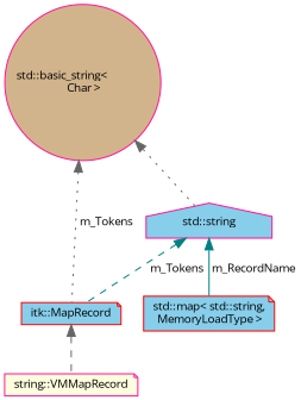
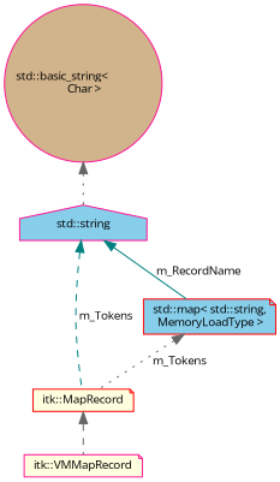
  digraph {
    fontname="Open Sans"
    node [color=deeppink fillcolor=lightyellow fontname="Open Sans" fontsize=10 shape=note style=filled]
    edge [color=gray40 dir=back fontname="Open Sans" fontsize=10 labelfontname=Helvetica labelfontsize=10 style=dashed]
-   n1 [fontcolor=black height=0.2 label="string::VMMapRecord" width=0.4]
-   n2 [color=red fillcolor=skyblue height=0.2 label="itk::MapRecord" width=0.4]
+   n1 [fontcolor=black height=0.2 label="itk::VMMapRecord" width=0.4]
+   n2 [color=red height=0.2 label="itk::MapRecord" width=0.4]
    n3 [fillcolor=skyblue height=0.2 label="std::string" shape=house width=0.4]
    n4 [color=red fillcolor=skyblue height=0.2 label="std::map\< std::string,\l MemoryLoadType \>" width=0.4]
    n5 [fillcolor=tan height=0.2 label="std::basic_string\<\l Char \>" shape=circle width=0.4]
    n2 -> n1
    n3 -> n2 [color=teal label=" m_Tokens"]
    n3 -> n4 [color=teal label=" m_RecordName" style=solid]
-   n5 -> n2 [label=" m_Tokens" style=dotted]
+   n4 -> n2 [label=" m_Tokens" style=dotted]
    n5 -> n3 [style=dotted]
  }
